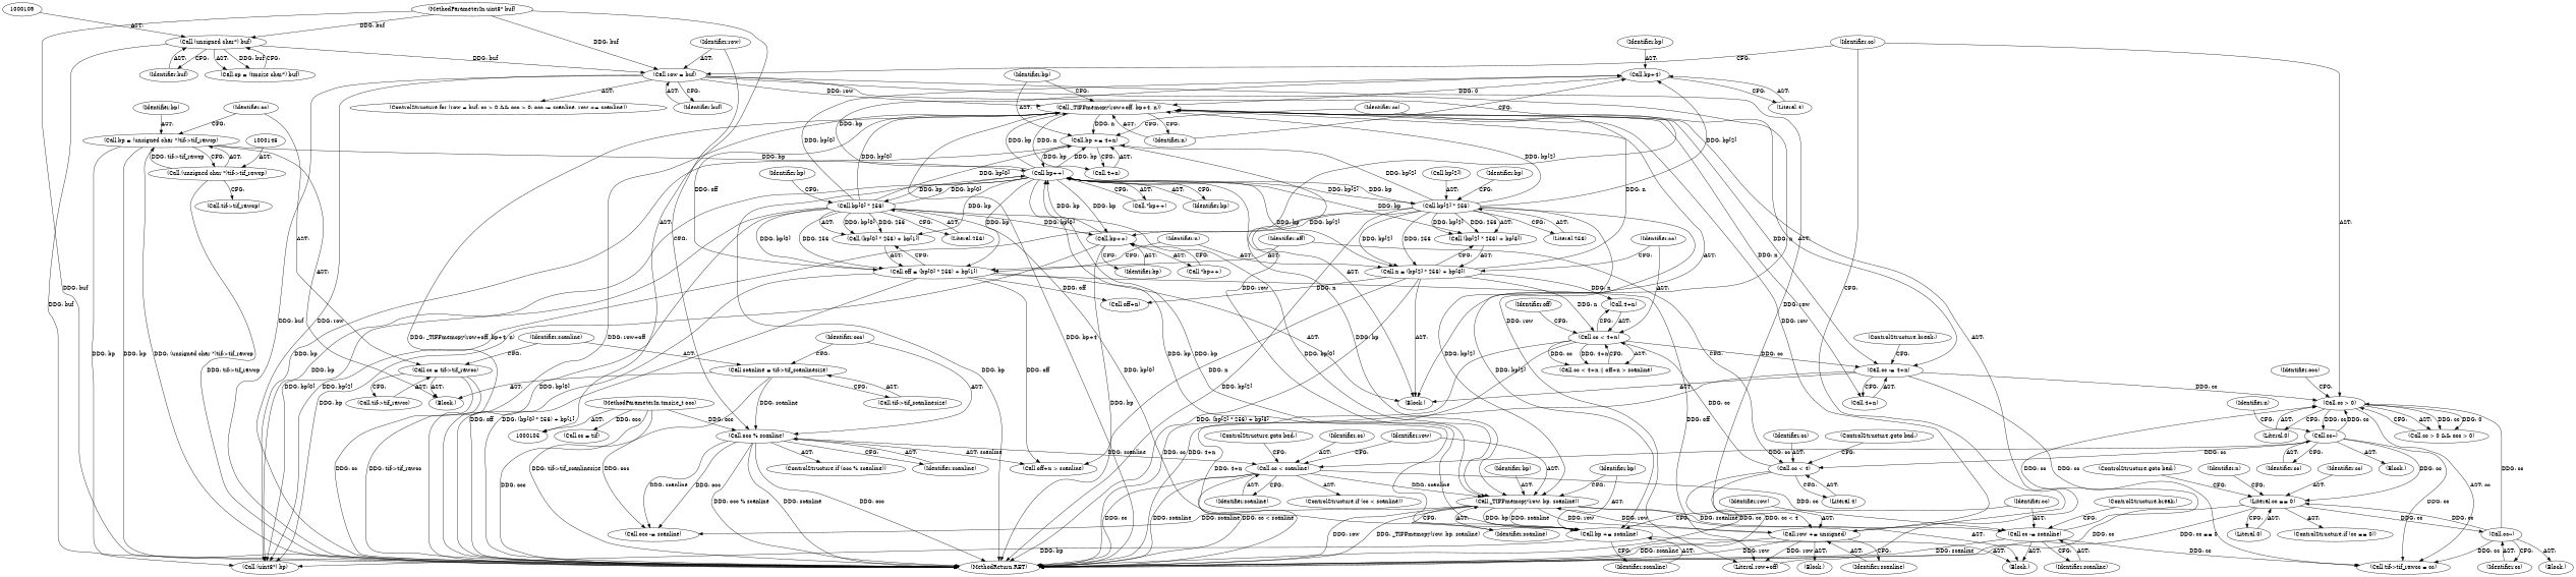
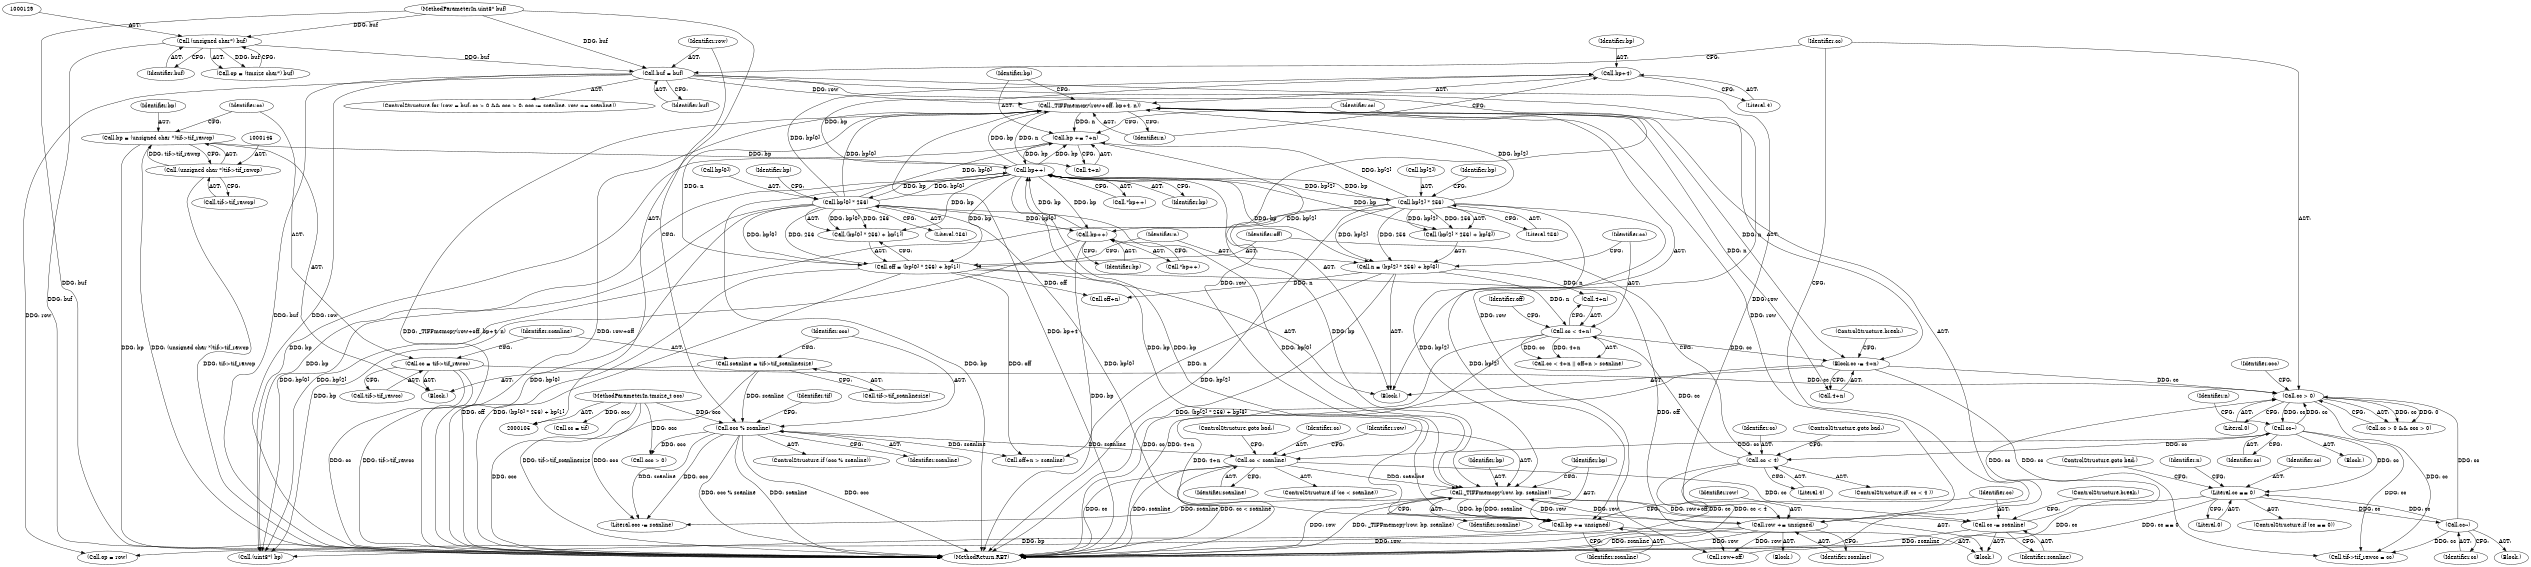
  digraph {
    n1 [label="(Call,bp+4)"]
    n2 [label="(Call,_TIFFmemcpy(row+off, bp+4, n))"]
    n3 [label="(Literal,4)"]
-   n4 [label="(Call,bp += 4+n)"]
+   n4 [label="(Call,bp += 7+n)"]
    n5 [label="(MethodReturn,RET)"]
-   n6 [label="(Call,cc -= 4+n)"]
+   n6 [label="(Block,cc -= 4+n)"]
    n7 [label="(Call,4+n)"]
    n8 [label="(Block,)"]
    n9 [label="(Identifier,n)"]
    n10 [label="(Call,4+n)"]
    n11 [label="(Call,bp++)"]
    n12 [label="(Call,bp++)"]
    n13 [label="(Call,bp[0] * 256)"]
    n14 [label="(Call,bp[2] * 256)"]
-   n15 [label="(Call,bp += scanline)"]
+   n15 [label="(Call,bp += unsigned)"]
    n16 [label="(Call,_TIFFmemcpy(row, bp, scanline))"]
    n17 [label="(Call,off = (bp[0] * 256) + bp[1])"]
    n18 [label="(Call,n = (bp[2] * 256) + bp[3])"]
    n19 [label="(Call,(bp[0] * 256) + bp[1])"]
    n20 [label="(Call,(uint8*) bp)"]
    n21 [label="(Call,(bp[2] * 256) + bp[3])"]
    n22 [label="(Call,*bp++)"]
    n23 [label="(Identifier,bp)"]
    n24 [label="(Identifier,bp)"]
    n25 [label="(Call,*bp++)"]
    n26 [label="(Literal,256)"]
    n27 [label="(Literal,256)"]
    n28 [label="(Identifier,scanline)"]
    n29 [label="(Block,)"]
    n30 [label="(Call,row += unsigned)"]
    n31 [label="(Call,cc -= scanline)"]
-   n32 [label="(Call,occ -= scanline)"]
+   n32 [label="(Literal,occ -= scanline)"]
    n33 [label="(Identifier,scanline)"]
-   n34 [label="(Literal,row+off)"]
+   n34 [label="(Call,row+off)"]
    n35 [label="(Call,off+n)"]
    n36 [label="(Call,off+n > scanline)"]
    n37 [label="(Call,cc < 4+n)"]
    n38 [label="(Call,4+n)"]
    n39 [label="(Block,)"]
    n40 [label="(Identifier,scanline)"]
+   n41 [label="(Call,op = row)"]
    n42 [label="(Call,cc > 0)"]
    n43 [label="(Call,tif->tif_rawcc = cc)"]
    n44 [label="(Identifier,scanline)"]
-   n45 [label="(Call,row = buf)"]
+   n45 [label="(Call,buf = buf)"]
    n46 [label="(ControlStructure,for (row = buf; cc > 0 && occ > 0; occ -= scanline, row += scanline))"]
    n47 [label="(Identifier,buf)"]
    n48 [label="(Call,(unsigned char*) buf)"]
    n49 [label="(Identifier,buf)"]
    n50 [label="(Call,op = (tmsize char*) buf)"]
    n51 [label="(MethodParameterIn,uint8* buf)"]
-   1000105
+   1000105 [label=2000105]
    n53 [label="(Call,cc < scanline)"]
    n54 [label="(Identifier,scanline)"]
    n55 [label="(ControlStructure,if (cc < scanline))"]
    n56 [label="(Call,cc--)"]
    n57 [label="(Literal,cc == 0)"]
    n58 [label="(Call,cc < 4)"]
    n59 [label="(Identifier,cc)"]
    n60 [label="(Block,)"]
    n61 [label="(Call,cc > 0 && occ > 0)"]
    n62 [label="(Literal,0)"]
    n63 [label="(Call,cc--)"]
    n64 [label="(Literal,0)"]
    n65 [label="(ControlStructure,if (cc == 0))"]
    n66 [label="(Literal,4)"]
+   n67 [label="(ControlStructure,if( cc < 4 ))"]
    n68 [label="(Call,cc = tif->tif_rawcc)"]
    n69 [label="(Block,)"]
    n70 [label="(Call,tif->tif_rawcc)"]
    n71 [label="(Block,)"]
    n72 [label="(Identifier,cc)"]
    n73 [label="(Call,cc < 4+n || off+n > scanline)"]
    n74 [label="(Call,occ % scanline)"]
    n75 [label="(ControlStructure,if (occ % scanline))"]
+   n76 [label="(Call,occ > 0)"]
    n77 [label="(Identifier,scanline)"]
    n78 [label="(MethodParameterIn,tmsize_t occ)"]
    n79 [label="(Call,cc = tif)"]
    n80 [label="(Call,scanline = tif->tif_scanlinesize)"]
    n81 [label="(Call,tif->tif_scanlinesize)"]
    n82 [label="(Call,bp = (unsigned char *)tif->tif_rawcp)"]
    n83 [label="(Call,(unsigned char *)tif->tif_rawcp)"]
    n84 [label="(Call,tif->tif_rawcp)"]
    n85 [label="(Identifier,cc)"]
    n86 [label="(Identifier,cc)"]
    n87 [label="(Identifier,n)"]
    n88 [label="(Identifier,bp)"]
+   n89 [label="(Call,bp[0])"]
    n90 [label="(ControlStructure,break;)"]
    n91 [label="(Identifier,cc)"]
    n92 [label="(ControlStructure,break;)"]
    n93 [label="(ControlStructure,goto bad;)"]
    n94 [label="(Identifier,bp)"]
    n95 [label="(Identifier,off)"]
    n96 [label="(ControlStructure,goto bad;)"]
    n97 [label="(Identifier,scanline)"]
    n98 [label="(Identifier,cc)"]
    n99 [label="(Identifier,n)"]
    n100 [label="(Identifier,cc)"]
    n101 [label="(Identifier,occ)"]
    n102 [label="(Identifier,bp)"]
    n103 [label="(Identifier,cc)"]
    n104 [label="(Identifier,bp)"]
    n105 [label="(Identifier,row)"]
    n106 [label="(Identifier,off)"]
    n107 [label="(Identifier,row)"]
    n108 [label="(Identifier,occ)"]
    n109 [label="(Identifier,bp)"]
    n110 [label="(Identifier,row)"]
    n111 [label="(ControlStructure,goto bad;)"]
+   n112 [label="(Identifier,tif)"]
    n113 [label="(Call,bp[2])"]
    n114 [label="(Identifier,cc)"]
    n115 [label="(Identifier,bp)"]
    n116 [label="(Identifier,cc)"]
    n117 [label="(Identifier,n)"]
    n118 [label="(Identifier,bp)"]
-   1000129 [label=1000109]
+   1000129
    1000146
-   n1 -> n2 [label="DDG: 0"]
+   n1 -> n2 [label="AST: "]
    n1 -> n3 [label="CFG: "]
    n2 -> n4 [label="DDG: n"]
    n2 -> n5 [label="DDG: bp+4"]
    n2 -> n5 [label="DDG: _TIFFmemcpy(row+off, bp+4, n)"]
    n2 -> n5 [label="DDG: row+off"]
    n2 -> n6 [label="DDG: n"]
    n2 -> n7 [label="DDG: n"]
    n2 -> n8 [label="AST: "]
    n2 -> n9 [label="CFG: "]
    n2 -> n10 [label="DDG: n"]
    n3 -> n1 [label="AST: "]
    n4 -> n8 [label="AST: "]
    n4 -> n10 [label="CFG: "]
    n4 -> n11 [label="DDG: bp"]
    n4 -> n20 [label="DDG: bp"]
    n6 -> n5 [label="DDG: 4+n"]
    n6 -> n7 [label="CFG: "]
    n6 -> n8 [label="AST: "]
    n6 -> n42 [label="DDG: cc"]
    n6 -> n43 [label="DDG: cc"]
    n7 -> n6 [label="AST: "]
    n9 -> n1 [label="CFG: "]
    n9 -> n2 [label="AST: "]
    n10 -> n4 [label="AST: "]
    n11 -> n1 [label="DDG: bp"]
    n11 -> n2 [label="DDG: bp"]
    n11 -> n4 [label="DDG: bp"]
    n11 -> n5 [label="DDG: bp"]
    n11 -> n12 [label="DDG: bp"]
    n11 -> n13 [label="DDG: bp"]
    n11 -> n14 [label="DDG: bp"]
    n11 -> n15 [label="DDG: bp"]
    n11 -> n16 [label="DDG: bp"]
    n11 -> n17 [label="DDG: bp"]
    n11 -> n18 [label="DDG: bp"]
    n11 -> n19 [label="DDG: bp"]
    n11 -> n20 [label="DDG: bp"]
    n11 -> n21 [label="DDG: bp"]
    n11 -> n22 [label="AST: "]
    n11 -> n23 [label="CFG: "]
    n12 -> n5 [label="DDG: bp"]
    n12 -> n11 [label="DDG: bp"]
    n12 -> n20 [label="DDG: bp"]
    n12 -> n24 [label="CFG: "]
    n12 -> n25 [label="AST: "]
    n13 -> n1 [label="DDG: bp[0]"]
    n13 -> n2 [label="DDG: bp[0]"]
    n13 -> n4 [label="DDG: bp[0]"]
    n13 -> n5 [label="DDG: bp[0]"]
    n13 -> n11 [label="DDG: bp[0]"]
    n13 -> n12 [label="DDG: bp[0]"]
    n13 -> n15 [label="DDG: bp[0]"]
    n13 -> n16 [label="DDG: bp[0]"]
    n13 -> n17 [label="DDG: bp[0]"]
    n13 -> n17 [label="DDG: 256"]
    n13 -> n19 [label="AST: "]
    n13 -> n19 [label="DDG: bp[0]"]
    n13 -> n19 [label="DDG: 256"]
    n13 -> n20 [label="DDG: bp[0]"]
    n13 -> n26 [label="CFG: "]
-   n14 -> n1 [label="DDG: bp[2]"]
    n14 -> n2 [label="DDG: bp[2]"]
    n14 -> n4 [label="DDG: bp[2]"]
    n14 -> n5 [label="DDG: bp[2]"]
    n14 -> n11 [label="DDG: bp[2]"]
    n14 -> n12 [label="DDG: bp[2]"]
    n14 -> n15 [label="DDG: bp[2]"]
    n14 -> n16 [label="DDG: bp[2]"]
    n14 -> n18 [label="DDG: bp[2]"]
    n14 -> n18 [label="DDG: 256"]
    n14 -> n20 [label="DDG: bp[2]"]
    n14 -> n21 [label="AST: "]
    n14 -> n21 [label="DDG: bp[2]"]
    n14 -> n21 [label="DDG: 256"]
    n14 -> n27 [label="CFG: "]
    n15 -> n11 [label="DDG: bp"]
    n15 -> n20 [label="DDG: bp"]
    n15 -> n28 [label="CFG: "]
    n15 -> n29 [label="AST: "]
    n16 -> n5 [label="DDG: _TIFFmemcpy(row, bp, scanline)"]
    n16 -> n5 [label="DDG: row"]
    n16 -> n15 [label="DDG: scanline"]
    n16 -> n15 [label="DDG: bp"]
    n16 -> n29 [label="AST: "]
    n16 -> n30 [label="DDG: row"]
-   n16 -> n31 [label="DDG: scanline"]
+   n16 -> n31 [label="DDG: row+off"]
    n16 -> n32 [label="DDG: scanline"]
    n16 -> n33 [label="CFG: "]
-   n17 -> n2 [label="DDG: off"]
+   n17 -> n2 [label="DDG: n"]
    n17 -> n5 [label="DDG: off"]
    n17 -> n5 [label="DDG: (bp[0] * 256) + bp[1]"]
    n17 -> n8 [label="AST: "]
    n17 -> n19 [label="CFG: "]
    n17 -> n34 [label="DDG: off"]
    n17 -> n35 [label="DDG: off"]
    n17 -> n36 [label="DDG: off"]
-   n18 -> n2 [label="DDG: n"]
    n18 -> n5 [label="DDG: (bp[2] * 256) + bp[3]"]
    n18 -> n8 [label="AST: "]
-   n18 -> n21 [label="CFG: "]
    n18 -> n35 [label="DDG: n"]
    n18 -> n36 [label="DDG: n"]
    n18 -> n37 [label="DDG: n"]
    n18 -> n38 [label="DDG: n"]
    n19 -> n17 [label="AST: "]
    n21 -> n18 [label="AST: "]
    n22 -> n11 [label="CFG: "]
    n23 -> n11 [label="AST: "]
    n24 -> n12 [label="AST: "]
    n25 -> n12 [label="CFG: "]
    n26 -> n13 [label="AST: "]
    n27 -> n14 [label="AST: "]
    n28 -> n15 [label="AST: "]
    n30 -> n2 [label="DDG: row"]
    n30 -> n5 [label="DDG: scanline"]
    n30 -> n5 [label="DDG: row"]
    n30 -> n16 [label="DDG: row"]
    n30 -> n34 [label="DDG: row"]
    n30 -> n39 [label="AST: "]
    n30 -> n40 [label="CFG: "]
+   n30 -> n41 [label="DDG: row"]
    n31 -> n5 [label="DDG: scanline"]
    n31 -> n29 [label="AST: "]
    n31 -> n42 [label="DDG: cc"]
-   n31 -> n43 [label="DDG: cc"]
    n31 -> n44 [label="CFG: "]
    n33 -> n16 [label="AST: "]
    n34 -> n2 [label="AST: "]
    n37 -> n5 [label="DDG: cc"]
    n37 -> n5 [label="DDG: 4+n"]
    n37 -> n6 [label="DDG: cc"]
    n37 -> n38 [label="CFG: "]
    n37 -> n73 [label="AST: "]
    n37 -> n73 [label="DDG: cc"]
    n37 -> n73 [label="DDG: 4+n"]
    n38 -> n37 [label="AST: "]
    n40 -> n30 [label="AST: "]
-   n42 -> n43 [label="AST: cc"]
+   n42 -> n43 [label="DDG: cc"]
    n42 -> n56 [label="DDG: cc"]
    n42 -> n61 [label="AST: "]
    n42 -> n61 [label="DDG: cc"]
    n42 -> n61 [label="DDG: 0"]
    n42 -> n62 [label="CFG: "]
    n44 -> n31 [label="AST: "]
    n45 -> n2 [label="DDG: row"]
    n45 -> n5 [label="DDG: buf"]
    n45 -> n5 [label="DDG: row"]
    n45 -> n16 [label="DDG: row"]
    n45 -> n30 [label="DDG: row"]
    n45 -> n34 [label="DDG: row"]
+   n45 -> n41 [label="DDG: row"]
    n45 -> n46 [label="AST: "]
    n45 -> n47 [label="CFG: "]
    n47 -> n45 [label="AST: "]
    n48 -> n5 [label="DDG: buf"]
    n48 -> n45 [label="DDG: buf"]
    n48 -> n49 [label="CFG: "]
    n48 -> n50 [label="AST: "]
    n48 -> n50 [label="DDG: buf"]
    n49 -> n48 [label="AST: "]
    n50 -> n48 [label="CFG: "]
    n51 -> n5 [label="DDG: buf"]
    n51 -> n45 [label="DDG: buf"]
    n51 -> n48 [label="DDG: buf"]
    n51 -> 1000105 [label="AST: "]
    n53 -> n5 [label="DDG: cc"]
    n53 -> n5 [label="DDG: scanline"]
    n53 -> n5 [label="DDG: cc < scanline"]
    n53 -> n16 [label="DDG: scanline"]
    n53 -> n31 [label="DDG: cc"]
    n53 -> n54 [label="CFG: "]
    n53 -> n55 [label="AST: "]
    n54 -> n53 [label="AST: "]
    n56 -> n42 [label="DDG: cc"]
    n56 -> n43 [label="DDG: cc"]
    n56 -> n53 [label="DDG: cc"]
    n56 -> n57 [label="DDG: cc"]
    n56 -> n58 [label="DDG: cc"]
    n56 -> n59 [label="CFG: "]
    n56 -> n60 [label="AST: "]
    n57 -> n5 [label="DDG: cc"]
    n57 -> n5 [label="DDG: cc == 0"]
    n57 -> n63 [label="DDG: cc"]
    n57 -> n64 [label="CFG: "]
    n57 -> n65 [label="AST: "]
    n58 -> n5 [label="DDG: cc"]
    n58 -> n5 [label="DDG: cc < 4"]
    n58 -> n37 [label="DDG: cc"]
    n58 -> n66 [label="CFG: "]
+   n58 -> n67 [label="AST: "]
    n59 -> n56 [label="AST: "]
    n61 -> n42 [label="CFG: "]
    n62 -> n42 [label="AST: "]
    n63 -> n42 [label="DDG: cc"]
    n63 -> n43 [label="DDG: cc"]
    n63 -> n57 [label="DDG: cc"]
    n63 -> n71 [label="AST: "]
    n63 -> n72 [label="CFG: "]
    n64 -> n57 [label="AST: "]
    n66 -> n58 [label="AST: "]
    n68 -> n5 [label="DDG: cc"]
    n68 -> n5 [label="DDG: tif->tif_rawcc"]
+   n68 -> n42 [label="DDG: cc"]
    n68 -> n69 [label="AST: "]
    n68 -> n70 [label="CFG: "]
    n70 -> n68 [label="AST: "]
    n72 -> n63 [label="AST: "]
-   n73 -> n37 [label="CFG: "]
    n74 -> n5 [label="DDG: scanline"]
    n74 -> n5 [label="DDG: occ"]
    n74 -> n5 [label="DDG: occ % scanline"]
    n74 -> n32 [label="DDG: scanline"]
    n74 -> n32 [label="DDG: occ"]
-   n74 -> n36 [label="AST: scanline"]
+   n74 -> n36 [label="DDG: scanline"]
    n74 -> n53 [label="DDG: scanline"]
    n74 -> n75 [label="AST: "]
+   n74 -> n76 [label="DDG: occ"]
    n74 -> n77 [label="CFG: "]
    n77 -> n74 [label="AST: "]
    n78 -> n5 [label="DDG: occ"]
    n78 -> n32 [label="DDG: occ"]
    n78 -> 1000105 [label="AST: "]
    n78 -> n74 [label="DDG: occ"]
+   n78 -> n76 [label="DDG: occ"]
    n78 -> n79 [label="DDG: occ"]
    n80 -> n5 [label="DDG: tif->tif_scanlinesize"]
    n80 -> n69 [label="AST: "]
    n80 -> n74 [label="DDG: scanline"]
    n80 -> n81 [label="CFG: "]
    n81 -> n80 [label="AST: "]
    n82 -> n5 [label="DDG: bp"]
    n82 -> n5 [label="DDG: (unsigned char *)tif->tif_rawcp"]
    n82 -> n11 [label="DDG: bp"]
-   n82 -> n20 [label="DDG: bp"]
    n82 -> n69 [label="AST: "]
    n82 -> n83 [label="CFG: "]
    n83 -> n5 [label="DDG: tif->tif_rawcp"]
    n83 -> n82 [label="AST: "]
    n83 -> n82 [label="DDG: tif->tif_rawcp"]
    n83 -> n84 [label="CFG: "]
+   n84 -> n83 [label="AST: "]
    n85 -> n58 [label="AST: "]
    n86 -> n15 [label="CFG: "]
    n86 -> n31 [label="AST: "]
    n87 -> n17 [label="CFG: "]
    n87 -> n18 [label="AST: "]
    n88 -> n1 [label="AST: "]
+   n89 -> n13 [label="AST: "]
    n90 -> n6 [label="CFG: "]
    n91 -> n4 [label="CFG: "]
    n91 -> n6 [label="AST: "]
    n92 -> n31 [label="CFG: "]
    n93 -> n57 [label="CFG: "]
    n94 -> n2 [label="CFG: "]
    n94 -> n4 [label="AST: "]
    n95 -> n17 [label="AST: "]
    n95 -> n58 [label="CFG: "]
    n96 -> n53 [label="CFG: "]
    n97 -> n68 [label="CFG: "]
    n97 -> n80 [label="AST: "]
    n98 -> n68 [label="AST: "]
    n98 -> n82 [label="CFG: "]
    n99 -> n57 [label="CFG: "]
    n100 -> n57 [label="AST: "]
    n101 -> n42 [label="CFG: "]
    n102 -> n15 [label="AST: "]
    n102 -> n16 [label="CFG: "]
    n103 -> n53 [label="AST: "]
    n104 -> n16 [label="AST: "]
    n105 -> n45 [label="AST: "]
    n105 -> n74 [label="CFG: "]
    n106 -> n37 [label="CFG: "]
    n107 -> n30 [label="AST: "]
    n108 -> n74 [label="AST: "]
    n108 -> n80 [label="CFG: "]
    n109 -> n13 [label="CFG: "]
    n110 -> n16 [label="AST: "]
    n110 -> n53 [label="CFG: "]
    n111 -> n58 [label="CFG: "]
+   n112 -> n74 [label="CFG: "]
    n113 -> n14 [label="AST: "]
    n114 -> n18 [label="CFG: "]
    n114 -> n37 [label="AST: "]
    n115 -> n82 [label="AST: "]
    n116 -> n30 [label="CFG: "]
    n116 -> n42 [label="AST: "]
    n116 -> n45 [label="CFG: "]
    n117 -> n56 [label="CFG: "]
    n118 -> n14 [label="CFG: "]
    1000129 -> n48 [label="AST: "]
    1000146 -> n83 [label="AST: "]
  }
